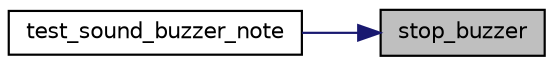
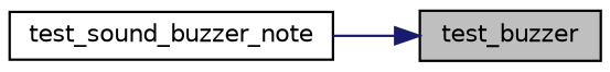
  digraph {
    rankdir=RL
    node [color=black fontname=Helvetica fontsize=10 shape=record style=filled]
-   n1 [fillcolor=grey75 fontcolor=black height=0.2 label=stop_buzzer width=0.4]
+   n1 [fillcolor=grey75 fontcolor=black height=0.2 label=test_buzzer width=0.4]
    n2 [fillcolor=white height=0.2 label=test_sound_buzzer_note width=0.4]
    n1 -> n2 [color=midnightblue dir=back fontname=Helvetica fontsize=10 labelfontname=Helvetica labelfontsize=10 style=solid]
  }
